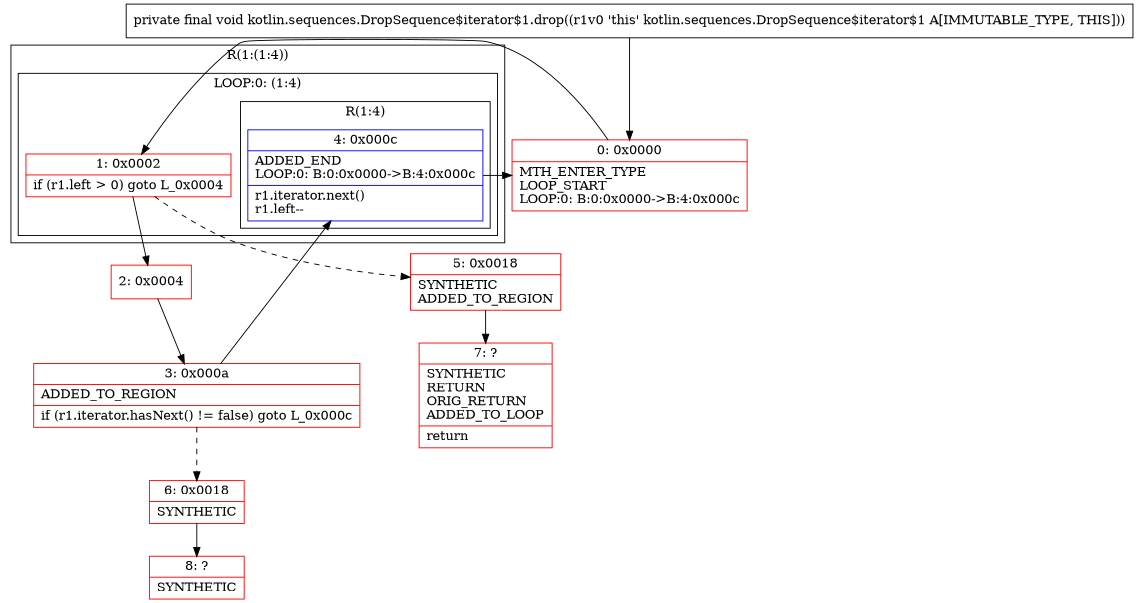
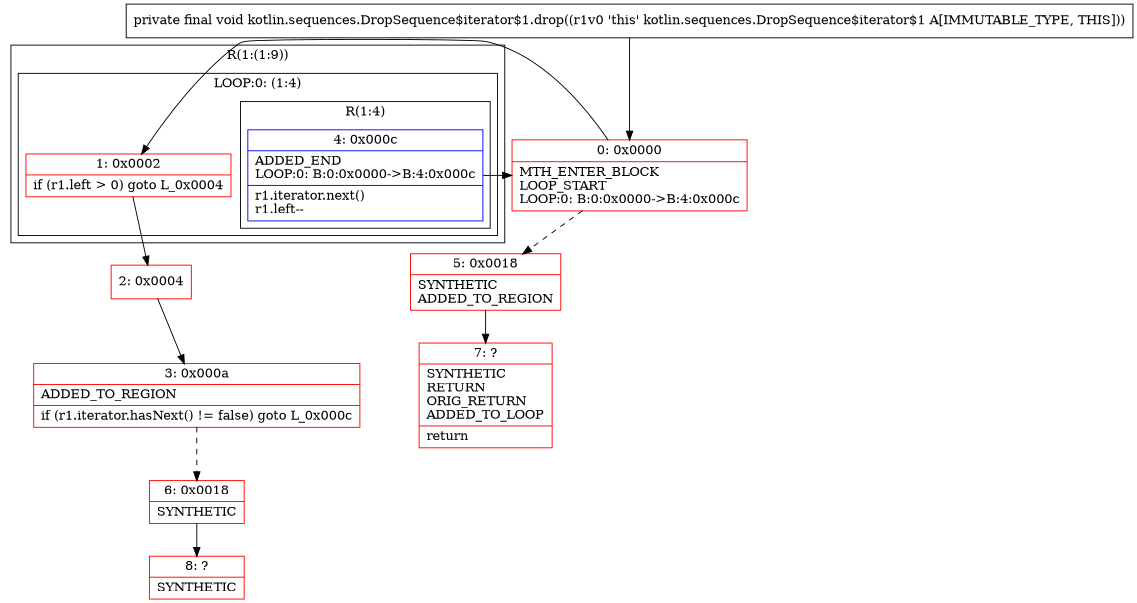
  digraph {
    node [color=red shape=record]
    n1 [color=blue label="{4\:\ 0x000c|ADDED_END\lLOOP:0: B:0:0x0000\-\>B:4:0x000c\l|r1.iterator.next()\lr1.left\-\-\l}"]
    n2 [label="{1\:\ 0x0002|if (r1.left \> 0) goto L_0x0004\l}"]
-   n3 [label="{0\:\ 0x0000|MTH_ENTER_TYPE\lLOOP_START\lLOOP:0: B:0:0x0000\-\>B:4:0x000c\l}"]
+   n3 [label="{0\:\ 0x0000|MTH_ENTER_BLOCK\lLOOP_START\lLOOP:0: B:0:0x0000\-\>B:4:0x000c\l}"]
    n4 [label="{2\:\ 0x0004}"]
    n5 [label="{5\:\ 0x0018|SYNTHETIC\lADDED_TO_REGION\l}"]
    n6 [label="{3\:\ 0x000a|ADDED_TO_REGION\l|if (r1.iterator.hasNext() != false) goto L_0x000c\l}"]
    n7 [label="{7\:\ ?|SYNTHETIC\lRETURN\lORIG_RETURN\lADDED_TO_LOOP\l|return\l}"]
    n8 [label="{6\:\ 0x0018|SYNTHETIC\l}"]
    n9 [label="{8\:\ ?|SYNTHETIC\l}"]
    n10 [label="{private final void kotlin.sequences.DropSequence$iterator$1.drop((r1v0 'this' kotlin.sequences.DropSequence$iterator$1 A[IMMUTABLE_TYPE, THIS])) }" color=""]
    subgraph cluster_1 {
-     label="R(1:(1:4))"
+     label="R(1:(1:9))"
      subgraph cluster_2 {
        label="LOOP:0: (1:4)"
        n2
        subgraph cluster_3 {
          label="R(1:4)"
          n1
        }
      }
    }
    n1 -> n3
    n2 -> n4
-   n2 -> n5 [style=dashed]
+   n3 -> n5 [style=dashed]
    n3 -> n2
    n4 -> n6
    n5 -> n7
-   n6 -> n1
    n6 -> n8 [style=dashed]
    n8 -> n9
    n10 -> n3
  }
